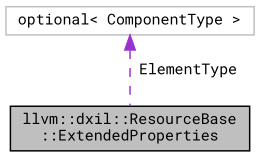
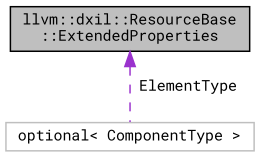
  digraph {
    fontname="Roboto Mono"
    node [fontname="Roboto Mono" fontsize=10 shape=record]
    n1 [color=black fillcolor=grey75 fontcolor=black height=0.2 label="llvm::dxil::ResourceBase\l::ExtendedProperties" style=filled width=0.4]
    n2 [color=grey75 height=0.2 label="optional\< ComponentType \>" width=0.4]
-   n2 -> n1 [color=darkorchid3 dir=back fontname="Roboto Mono" fontsize=10 label=" ElementType" labelfontname=Helvetica labelfontsize=10 style=dashed]
+   n1 -> n2 [color=darkorchid3 dir=back fontname="Roboto Mono" fontsize=10 label=" ElementType" labelfontname=Helvetica labelfontsize=10 style=dashed]
  }
